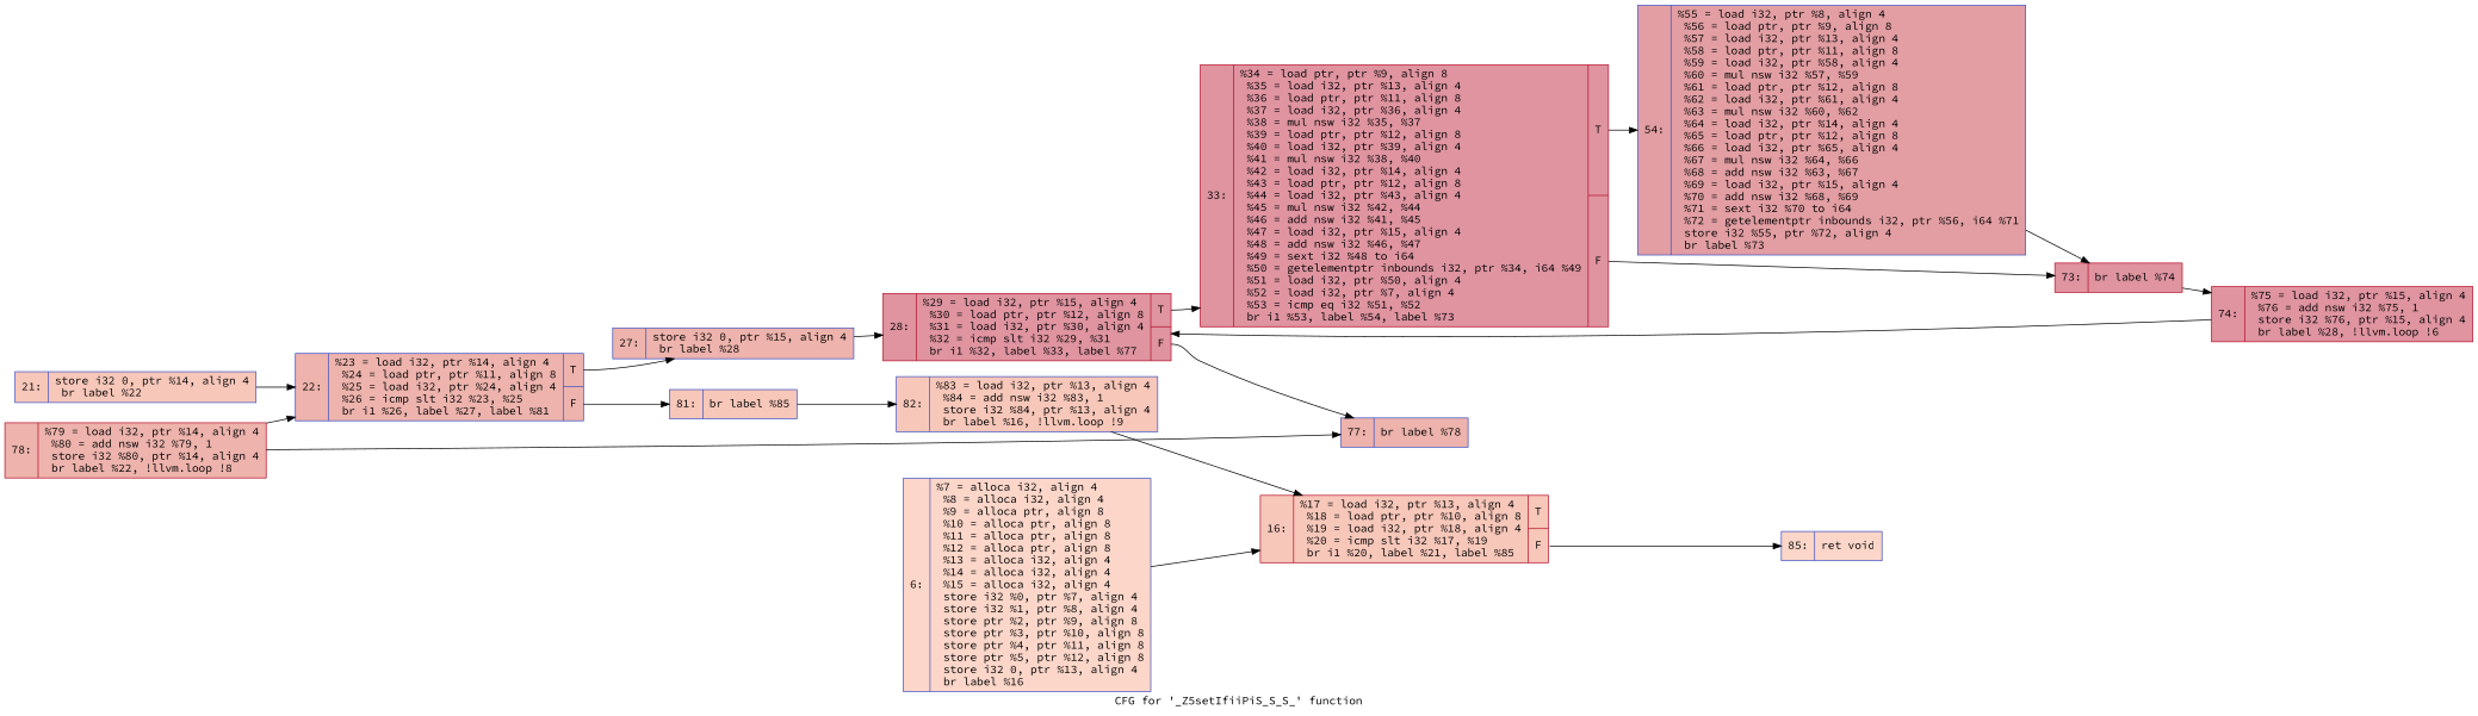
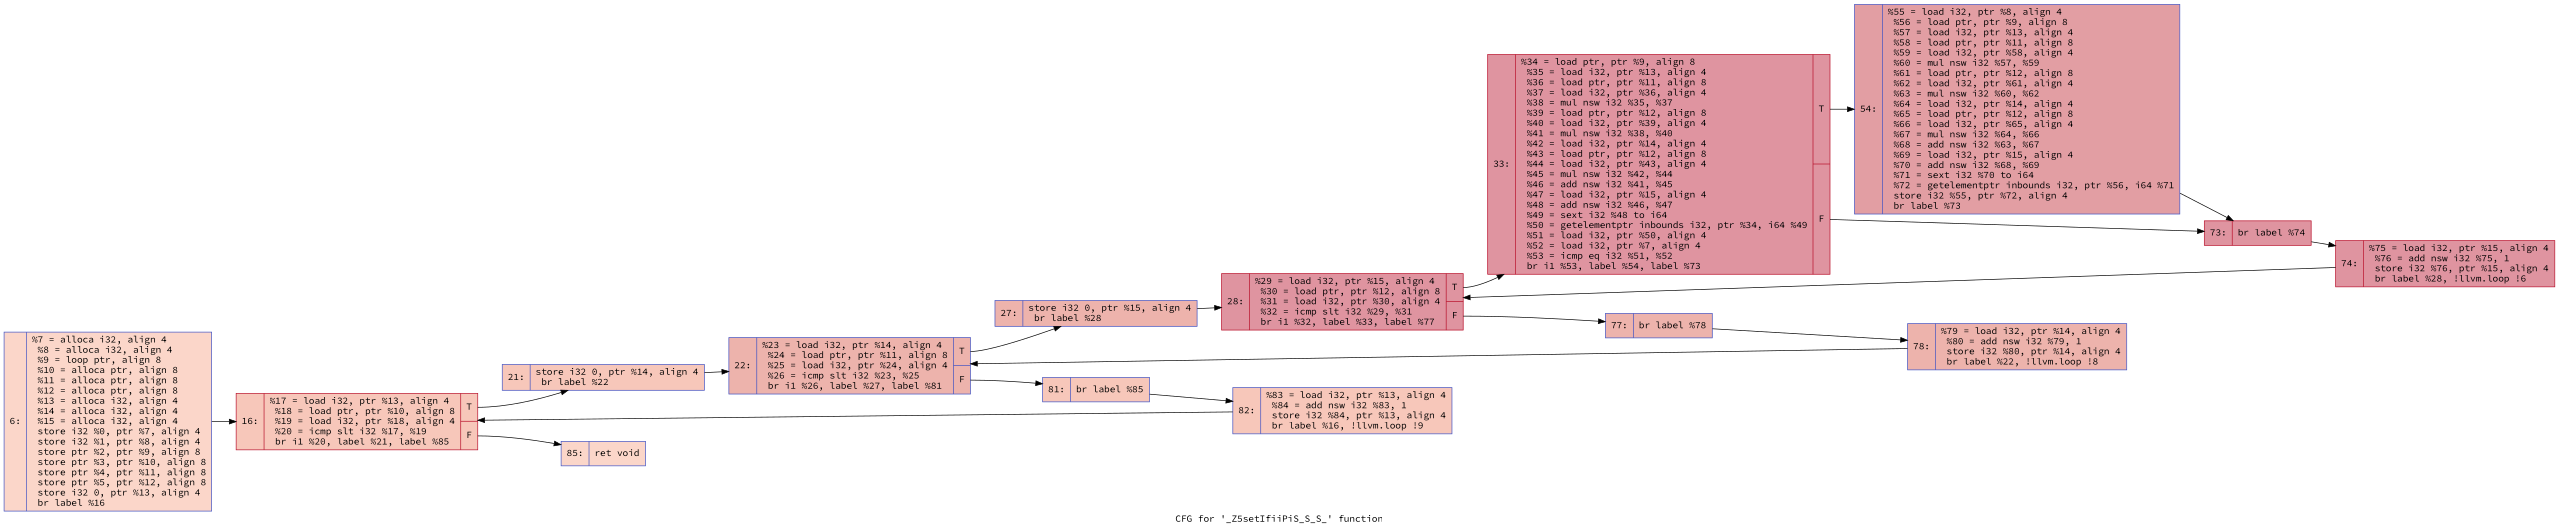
  digraph {
    fontname="Source Code Pro"
    label="CFG for '_Z5setIfiiPiS_S_S_' function"
    rankdir=LR
    node [color="#3d50c3ff" fillcolor="#ec7f6370" fontname="Source Code Pro" shape=record style=filled]
    edge [fontname="Source Code Pro"]
-   n1 [fillcolor="#f6a38570" label="{6:\l|  %7 = alloca i32, align 4\l  %8 = alloca i32, align 4\l  %9 = alloca ptr, align 8\l  %10 = alloca ptr, align 8\l  %11 = alloca ptr, align 8\l  %12 = alloca ptr, align 8\l  %13 = alloca i32, align 4\l  %14 = alloca i32, align 4\l  %15 = alloca i32, align 4\l  store i32 %0, ptr %7, align 4\l  store i32 %1, ptr %8, align 4\l  store ptr %2, ptr %9, align 8\l  store ptr %3, ptr %10, align 8\l  store ptr %4, ptr %11, align 8\l  store ptr %5, ptr %12, align 8\l  store i32 0, ptr %13, align 4\l  br label %16\l}"]
+   n1 [fillcolor="#f6a38570" label="{6:\l|  %7 = alloca i32, align 4\l  %8 = alloca i32, align 4\l  %9 = loop ptr, align 8\l  %10 = alloca ptr, align 8\l  %11 = alloca ptr, align 8\l  %12 = alloca ptr, align 8\l  %13 = alloca i32, align 4\l  %14 = alloca i32, align 4\l  %15 = alloca i32, align 4\l  store i32 %0, ptr %7, align 4\l  store i32 %1, ptr %8, align 4\l  store ptr %2, ptr %9, align 8\l  store ptr %3, ptr %10, align 8\l  store ptr %4, ptr %11, align 8\l  store ptr %5, ptr %12, align 8\l  store i32 0, ptr %13, align 4\l  br label %16\l}"]
    n2 [color="#b70d28ff" label="{16:\l|  %17 = load i32, ptr %13, align 4\l  %18 = load ptr, ptr %10, align 8\l  %19 = load i32, ptr %18, align 4\l  %20 = icmp slt i32 %17, %19\l  br i1 %20, label %21, label %85\l|{<s0>T|<s1>F}}"]
    n3 [label="{21:\l|  store i32 0, ptr %14, align 4\l  br label %22\l}"]
    n4 [fillcolor="#f6a38570" label="{85:\l|  ret void\l}"]
    n5 [fillcolor="#d6524470" label="{22:\l|  %23 = load i32, ptr %14, align 4\l  %24 = load ptr, ptr %11, align 8\l  %25 = load i32, ptr %24, align 4\l  %26 = icmp slt i32 %23, %25\l  br i1 %26, label %27, label %81\l|{<s0>T|<s1>F}}"]
    n6 [fillcolor="#d6524470" label="{27:\l|  store i32 0, ptr %15, align 4\l  br label %28\l}"]
    n7 [label="{81:\l|  br label %85\l}"]
    n8 [color="#b70d28ff" fillcolor="#b70d2870" label="{28:\l|  %29 = load i32, ptr %15, align 4\l  %30 = load ptr, ptr %12, align 8\l  %31 = load i32, ptr %30, align 4\l  %32 = icmp slt i32 %29, %31\l  br i1 %32, label %33, label %77\l|{<s0>T|<s1>F}}"]
    n9 [label="{82:\l|  %83 = load i32, ptr %13, align 4\l  %84 = add nsw i32 %83, 1\l  store i32 %84, ptr %13, align 4\l  br label %16, !llvm.loop !9\l}"]
    n10 [color="#b70d28ff" fillcolor="#b70d2870" label="{33:\l|  %34 = load ptr, ptr %9, align 8\l  %35 = load i32, ptr %13, align 4\l  %36 = load ptr, ptr %11, align 8\l  %37 = load i32, ptr %36, align 4\l  %38 = mul nsw i32 %35, %37\l  %39 = load ptr, ptr %12, align 8\l  %40 = load i32, ptr %39, align 4\l  %41 = mul nsw i32 %38, %40\l  %42 = load i32, ptr %14, align 4\l  %43 = load ptr, ptr %12, align 8\l  %44 = load i32, ptr %43, align 4\l  %45 = mul nsw i32 %42, %44\l  %46 = add nsw i32 %41, %45\l  %47 = load i32, ptr %15, align 4\l  %48 = add nsw i32 %46, %47\l  %49 = sext i32 %48 to i64\l  %50 = getelementptr inbounds i32, ptr %34, i64 %49\l  %51 = load i32, ptr %50, align 4\l  %52 = load i32, ptr %7, align 4\l  %53 = icmp eq i32 %51, %52\l  br i1 %53, label %54, label %73\l|{<s0>T|<s1>F}}"]
    n11 [fillcolor="#d6524470" label="{77:\l|  br label %78\l}"]
    n12 [fillcolor="#be242e70" label="{54:\l|  %55 = load i32, ptr %8, align 4\l  %56 = load ptr, ptr %9, align 8\l  %57 = load i32, ptr %13, align 4\l  %58 = load ptr, ptr %11, align 8\l  %59 = load i32, ptr %58, align 4\l  %60 = mul nsw i32 %57, %59\l  %61 = load ptr, ptr %12, align 8\l  %62 = load i32, ptr %61, align 4\l  %63 = mul nsw i32 %60, %62\l  %64 = load i32, ptr %14, align 4\l  %65 = load ptr, ptr %12, align 8\l  %66 = load i32, ptr %65, align 4\l  %67 = mul nsw i32 %64, %66\l  %68 = add nsw i32 %63, %67\l  %69 = load i32, ptr %15, align 4\l  %70 = add nsw i32 %68, %69\l  %71 = sext i32 %70 to i64\l  %72 = getelementptr inbounds i32, ptr %56, i64 %71\l  store i32 %55, ptr %72, align 4\l  br label %73\l}"]
    n13 [color="#b70d28ff" fillcolor="#b70d2870" label="{73:\l|  br label %74\l}"]
-   n14 [color="#b70d28ff" fillcolor="#d6524470" label="{78:\l|  %79 = load i32, ptr %14, align 4\l  %80 = add nsw i32 %79, 1\l  store i32 %80, ptr %14, align 4\l  br label %22, !llvm.loop !8\l}"]
+   n14 [fillcolor="#d6524470" label="{78:\l|  %79 = load i32, ptr %14, align 4\l  %80 = add nsw i32 %79, 1\l  store i32 %80, ptr %14, align 4\l  br label %22, !llvm.loop !8\l}"]
    n15 [color="#b70d28ff" fillcolor="#b70d2870" label="{74:\l|  %75 = load i32, ptr %15, align 4\l  %76 = add nsw i32 %75, 1\l  store i32 %76, ptr %15, align 4\l  br label %28, !llvm.loop !6\l}"]
    n1 -> n2
+   n2 -> n3 [tailport=s0]
    n2 -> n4 [tailport=s1]
    n3 -> n5
    n5 -> n6 [tailport=s0]
    n5 -> n7 [tailport=s1]
    n6 -> n8
    n7 -> n9
    n8 -> n10 [tailport=s0]
    n8 -> n11 [tailport=s1]
    n9 -> n2
    n10 -> n12 [tailport=s0]
    n10 -> n13 [tailport=s1]
-   n14 -> n11
+   n11 -> n14
    n12 -> n13
    n13 -> n15
    n14 -> n5
    n15 -> n8
  }
